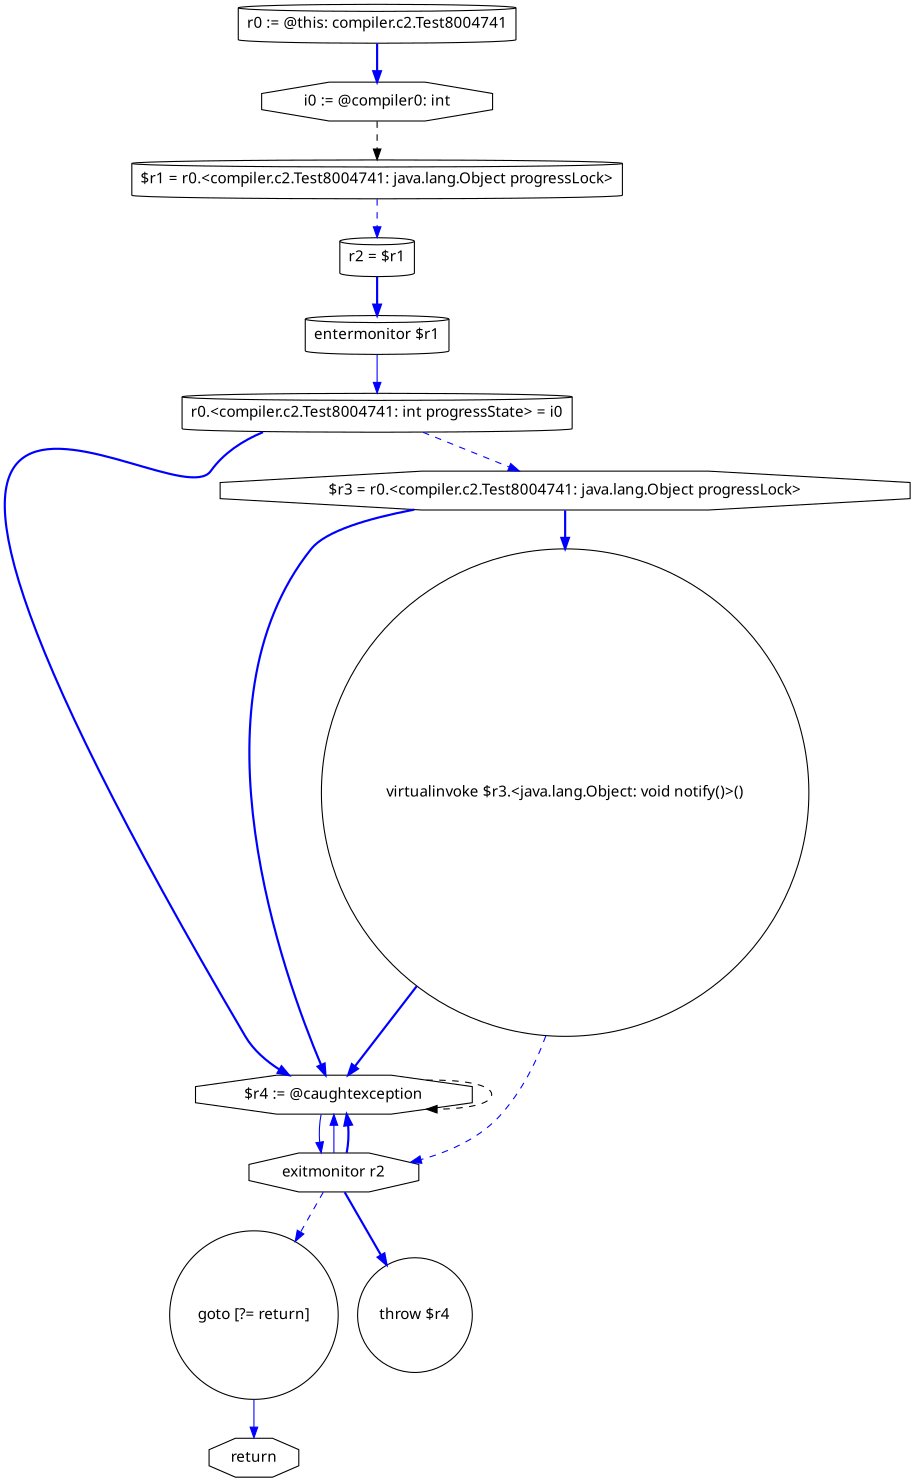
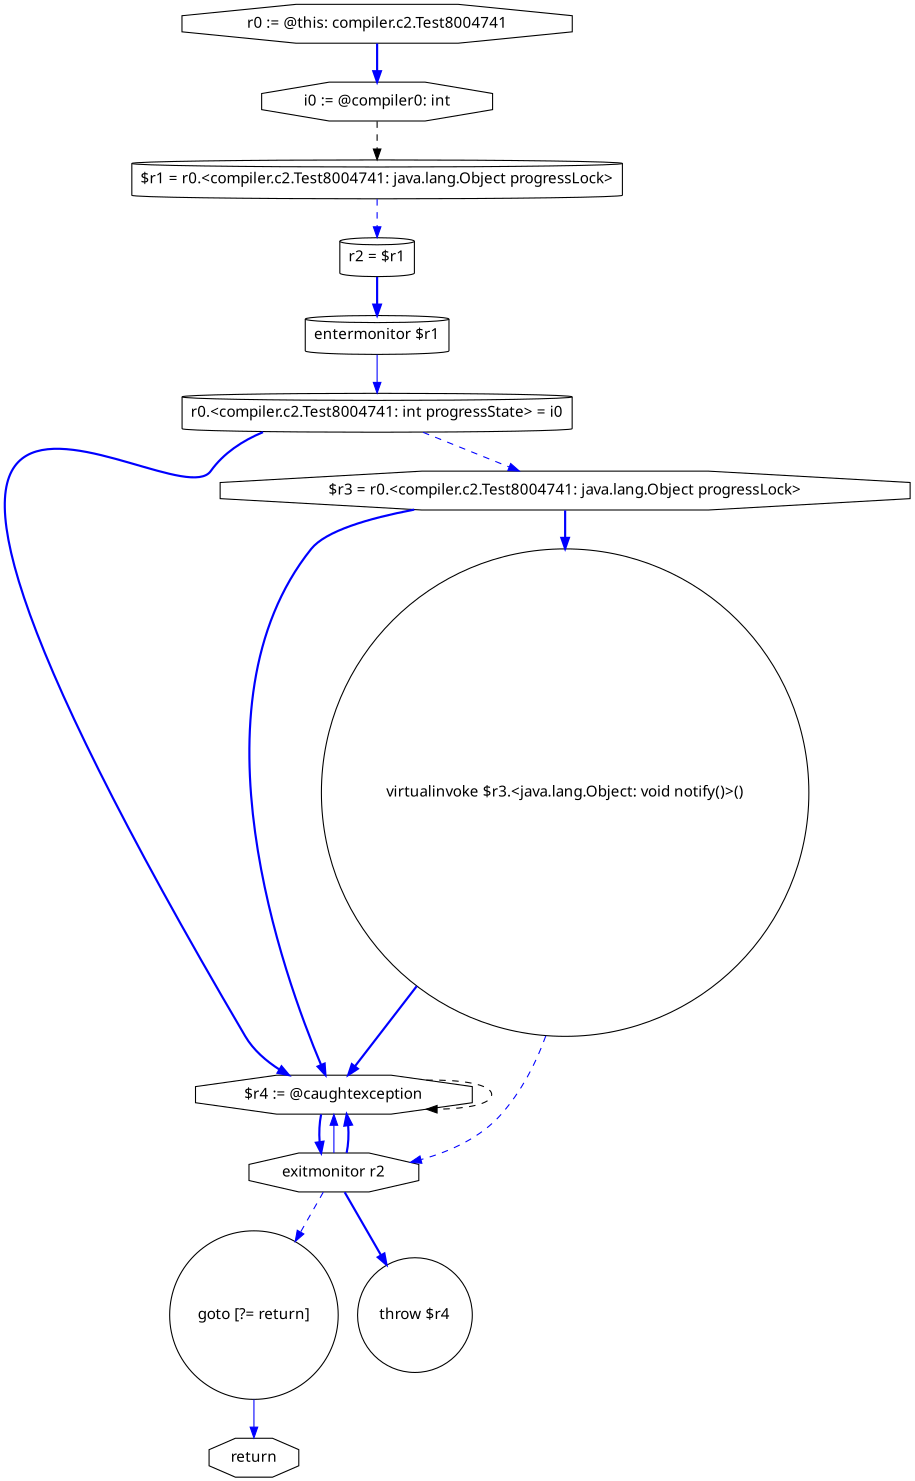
  digraph {
    fontname="Noto Sans"
    node [fontname="Noto Sans" shape=octagon]
    edge [color=blue fontname="Noto Sans" style=bold]
    n1 [label="i0 := @compiler0: int"]
-   "r0 := @this: compiler.c2.Test8004741" [shape=cylinder]
+   "r0 := @this: compiler.c2.Test8004741"
    "$r1 = r0.<compiler.c2.Test8004741: java.lang.Object progressLock>" [shape=cylinder]
    "r2 = $r1" [shape=cylinder]
    "entermonitor $r1" [shape=cylinder]
    "r0.<compiler.c2.Test8004741: int progressState> = i0" [shape=cylinder]
    "$r4 := @caughtexception"
    "$r3 = r0.<compiler.c2.Test8004741: java.lang.Object progressLock>"
    "exitmonitor r2"
    "virtualinvoke $r3.<java.lang.Object: void notify()>()" [shape=circle]
    "goto [?= return]" [shape=circle]
    "throw $r4" [shape=circle]
    return
    n1 -> "$r1 = r0.<compiler.c2.Test8004741: java.lang.Object progressLock>" [color=black style=dashed]
    "r0 := @this: compiler.c2.Test8004741" -> n1
    "$r1 = r0.<compiler.c2.Test8004741: java.lang.Object progressLock>" -> "r2 = $r1" [style=dashed]
    "r2 = $r1" -> "entermonitor $r1"
    "entermonitor $r1" -> "r0.<compiler.c2.Test8004741: int progressState> = i0" [style=solid]
    "r0.<compiler.c2.Test8004741: int progressState> = i0" -> "$r4 := @caughtexception"
    "r0.<compiler.c2.Test8004741: int progressState> = i0" -> "$r3 = r0.<compiler.c2.Test8004741: java.lang.Object progressLock>" [style=dashed]
    "$r4 := @caughtexception" -> "$r4 := @caughtexception" [color=black style=dashed]
-   "$r4 := @caughtexception" -> "exitmonitor r2" [style=solid]
+   "$r4 := @caughtexception" -> "exitmonitor r2"
    "$r3 = r0.<compiler.c2.Test8004741: java.lang.Object progressLock>" -> "$r4 := @caughtexception"
    "$r3 = r0.<compiler.c2.Test8004741: java.lang.Object progressLock>" -> "virtualinvoke $r3.<java.lang.Object: void notify()>()"
    "exitmonitor r2" -> "$r4 := @caughtexception" [style=solid]
    "exitmonitor r2" -> "$r4 := @caughtexception"
    "exitmonitor r2" -> "goto [?= return]" [style=dashed]
    "exitmonitor r2" -> "throw $r4"
    "virtualinvoke $r3.<java.lang.Object: void notify()>()" -> "$r4 := @caughtexception"
    "virtualinvoke $r3.<java.lang.Object: void notify()>()" -> "exitmonitor r2" [style=dashed]
    "goto [?= return]" -> return [style=solid]
  }
